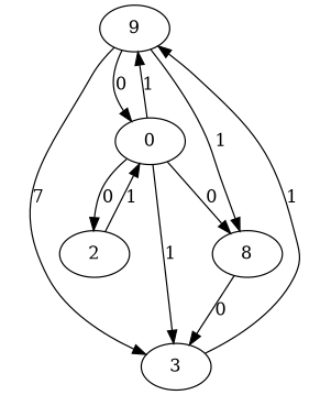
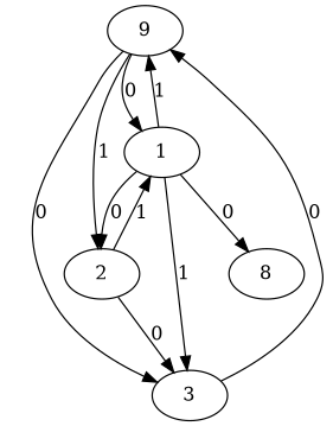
  digraph {
    n1 [label=9]
-   0
+   0 [label=1]
    2
    3
    n5 [label=8]
    n1 -> 0 [label=0]
-   n1 -> n5 [label=1]
-   n1 -> 3 [label=7]
+   n1 -> 2 [label=1]
+   n1 -> 3 [label=0]
    0 -> n1 [label=1]
    0 -> 2 [label=0]
    0 -> 3 [label=1]
    0 -> n5 [label=0]
    2 -> 0 [label=1]
-   n5 -> 3 [label=0]
-   3 -> n1 [label=1]
+   2 -> 3 [label=0]
+   3 -> n1 [label=0]
  }
